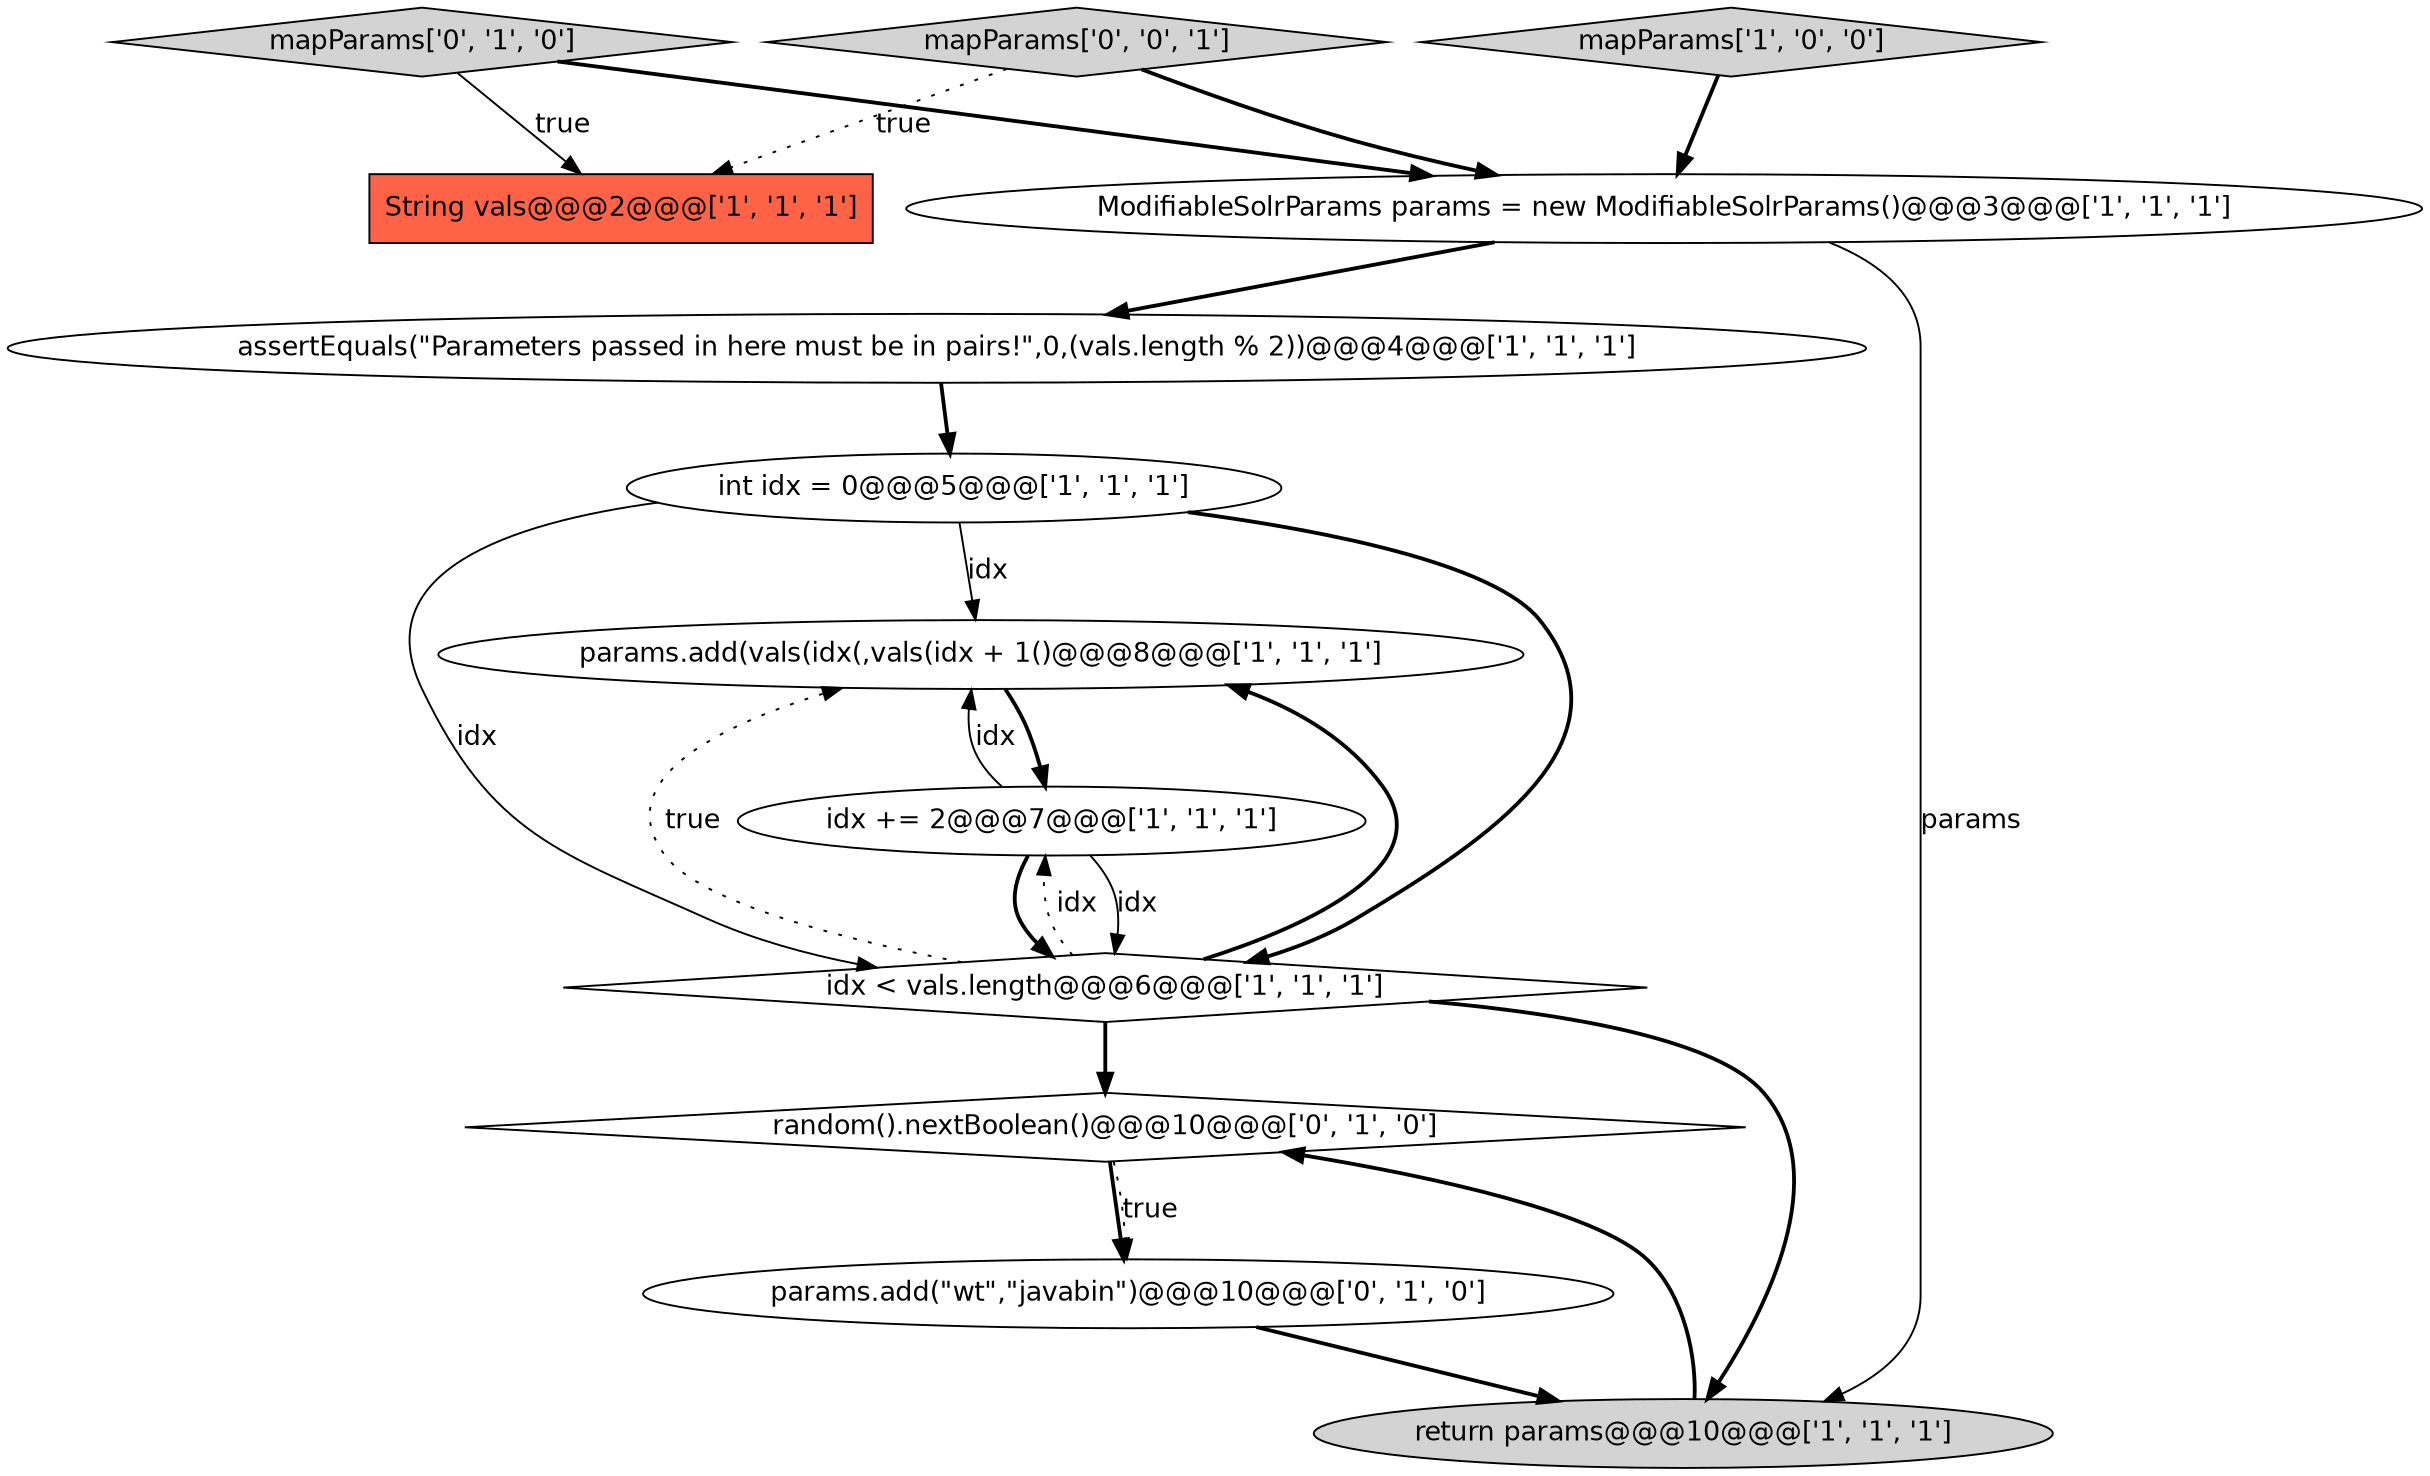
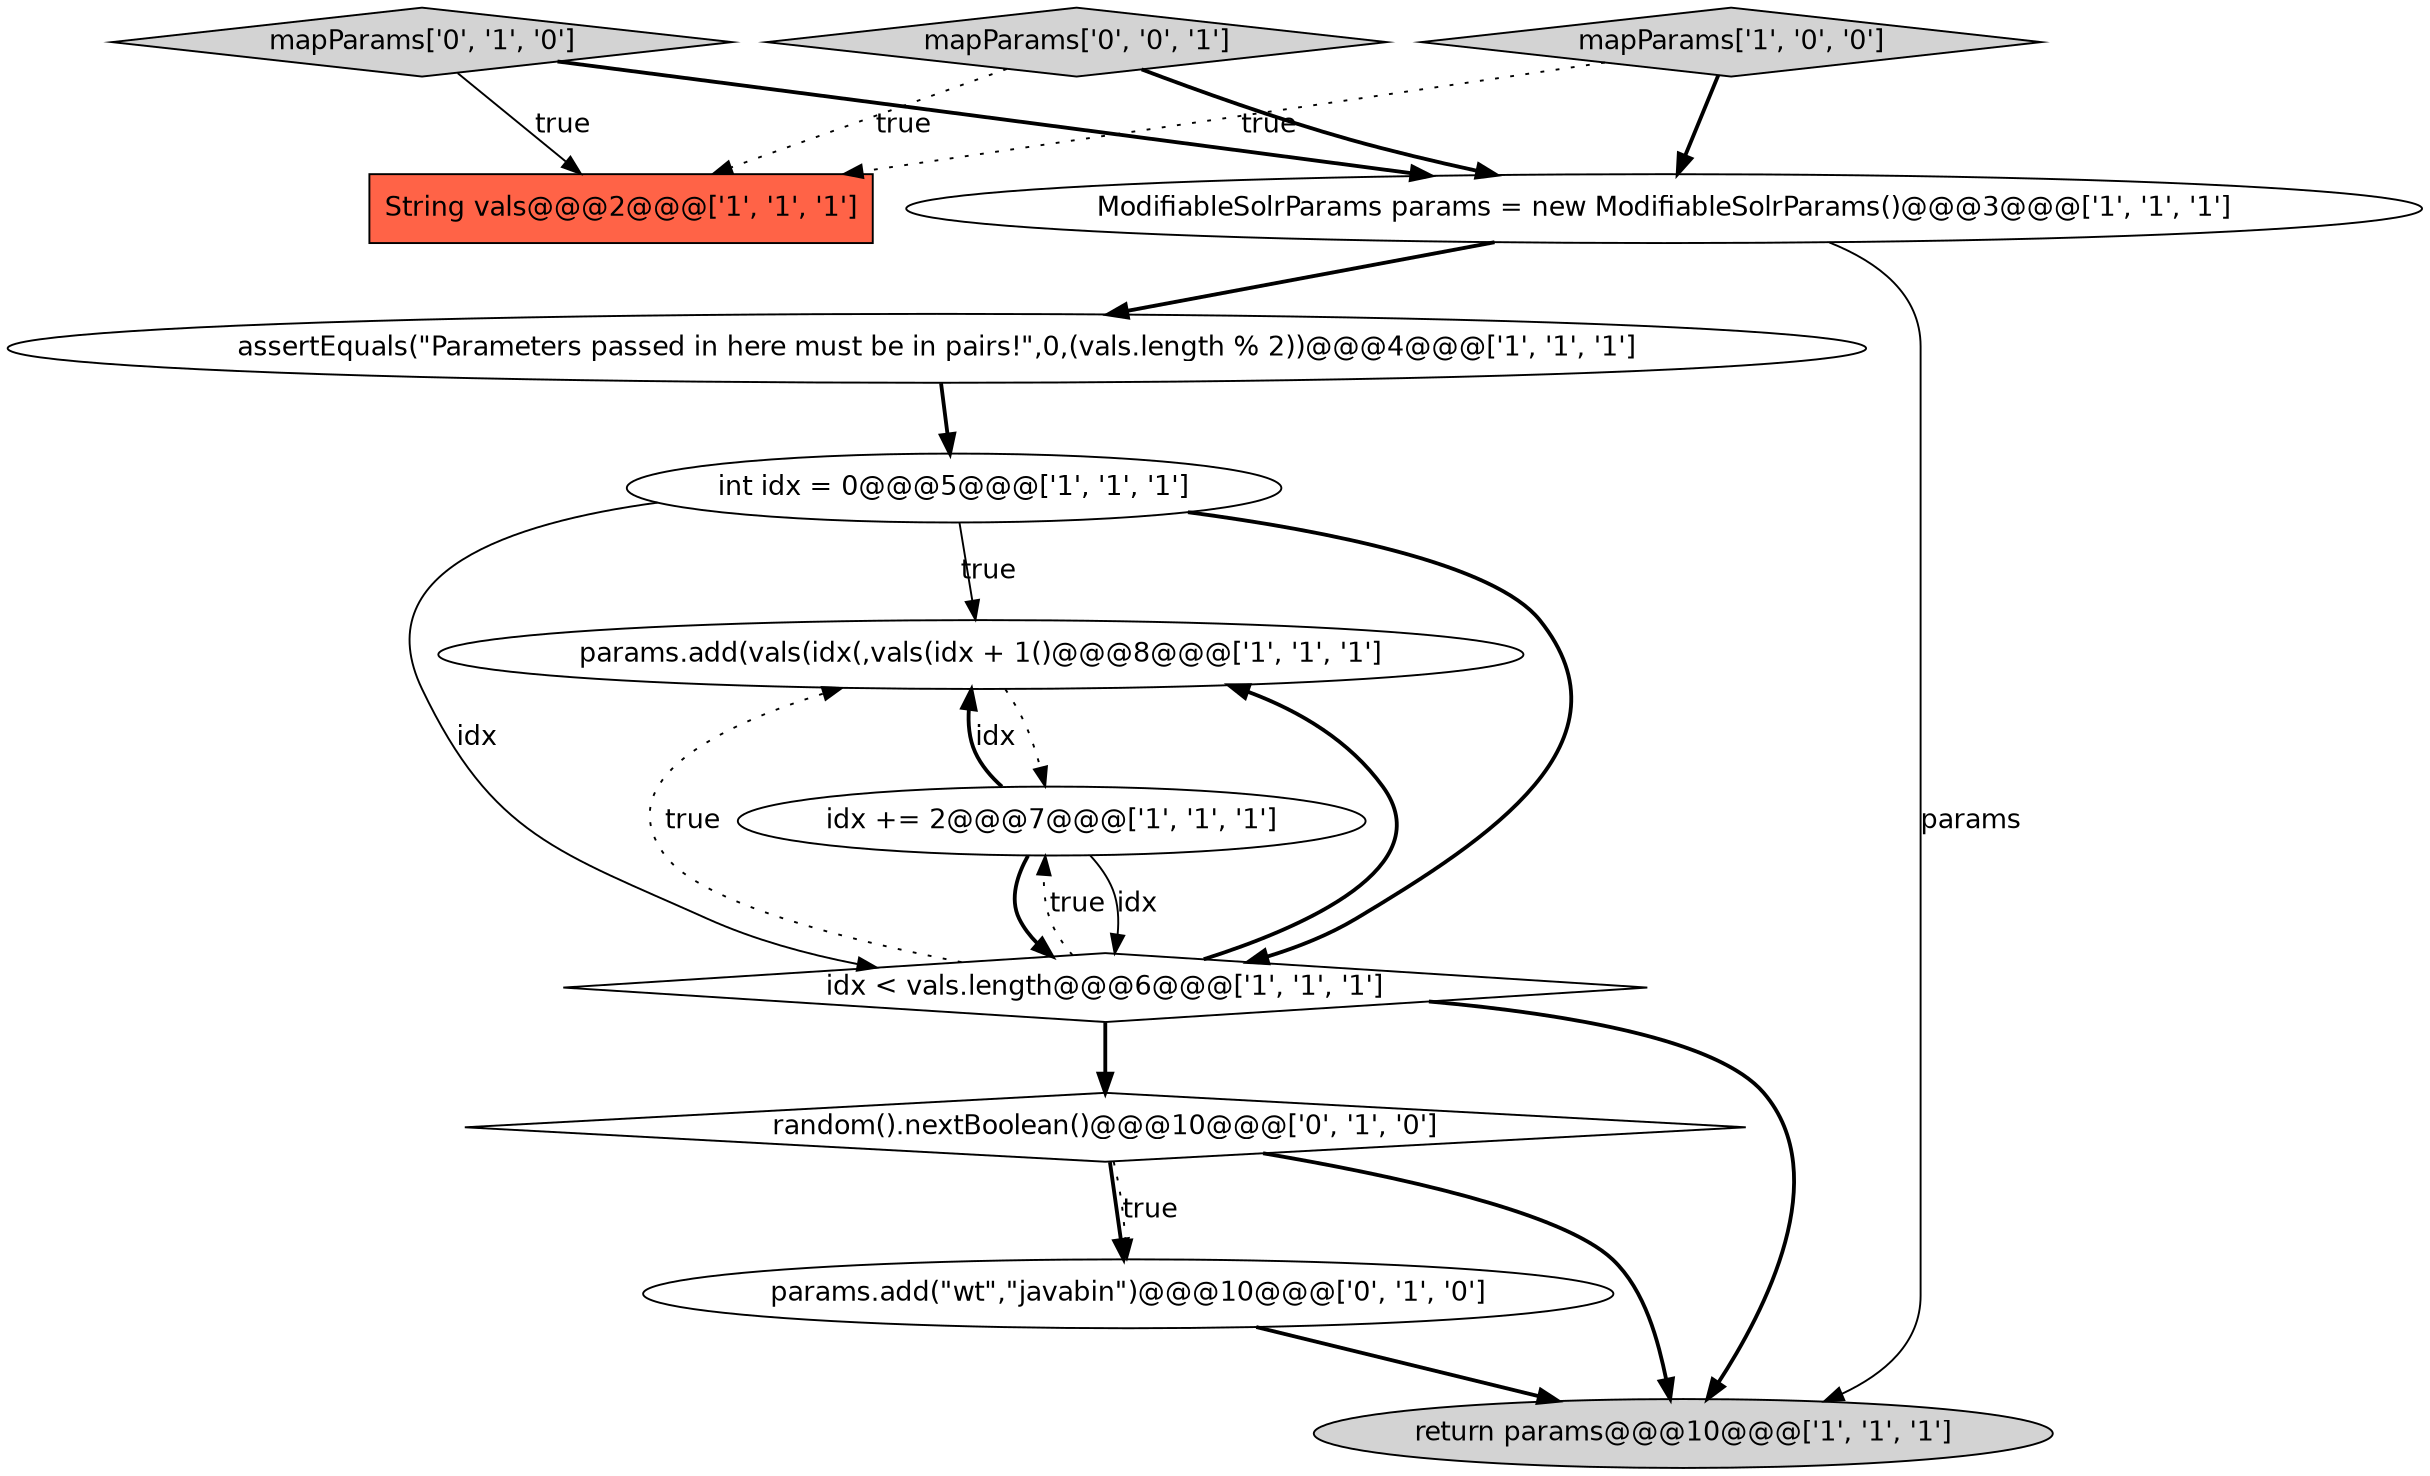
  digraph {
    fontname="DejaVu Sans"
    node [fillcolor=white fontname="DejaVu Sans" shape=ellipse style=filled]
    edge [fontname="DejaVu Sans" style=bold]
    n1 [label="params.add(vals(idx(,vals(idx + 1()@@@8@@@['1', '1', '1']"]
    n2 [label="idx += 2@@@7@@@['1', '1', '1']"]
    n3 [label="idx < vals.length@@@6@@@['1', '1', '1']" shape=diamond]
    n4 [fillcolor=lightgray label="return params@@@10@@@['1', '1', '1']"]
    n5 [label="random().nextBoolean()@@@10@@@['0', '1', '0']" shape=diamond]
    n6 [label="params.add(\"wt\",\"javabin\")@@@10@@@['0', '1', '0']"]
    n7 [fillcolor=lightgray label="mapParams['0', '1', '0']" shape=diamond]
    n8 [label="ModifiableSolrParams params = new ModifiableSolrParams()@@@3@@@['1', '1', '1']"]
    n9 [fillcolor=tomato label="String vals@@@2@@@['1', '1', '1']" shape=box]
    n10 [label="assertEquals(\"Parameters passed in here must be in pairs!\",0,(vals.length % 2))@@@4@@@['1', '1', '1']"]
    n11 [label="int idx = 0@@@5@@@['1', '1', '1']"]
    n12 [fillcolor=lightgray label="mapParams['1', '0', '0']" shape=diamond]
    n13 [fillcolor=lightgray label="mapParams['0', '0', '1']" shape=diamond]
-   n1 -> n2
-   n2 -> n1 [label=idx style=solid]
+   n1 -> n2 [style=dotted]
+   n2 -> n1 [label=idx]
    n2 -> n3 [label=idx style=solid]
    n2 -> n3
    n3 -> n1 [label=true style=dotted]
    n3 -> n1
-   n3 -> n2 [label=idx style=dotted]
+   n3 -> n2 [label=true style=dotted]
    n3 -> n4
    n3 -> n5
-   n4 -> n5
+   n5 -> n4
    n5 -> n6 [label=true style=dotted]
    n5 -> n6
    n6 -> n4
    n7 -> n8
    n7 -> n9 [label=true style=solid]
    n8 -> n4 [label=params style=solid]
    n8 -> n10
    n10 -> n11
-   n11 -> n1 [label=idx style=solid]
+   n11 -> n1 [label=true style=solid]
    n11 -> n3
    n11 -> n3 [label=idx style=solid]
    n12 -> n8
+   n12 -> n9 [label=true style=dotted]
    n13 -> n8
    n13 -> n9 [label=true style=dotted]
  }
